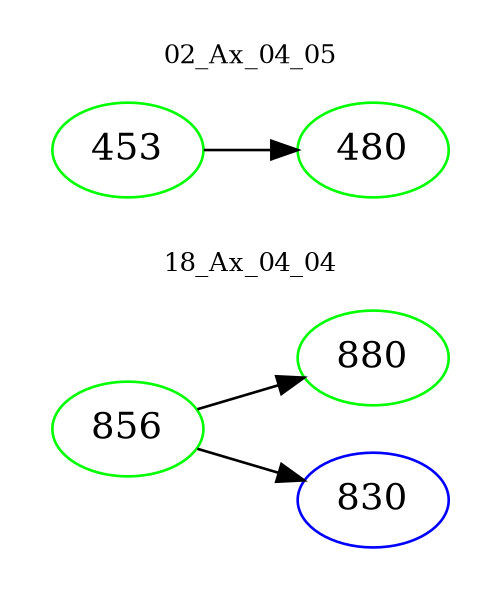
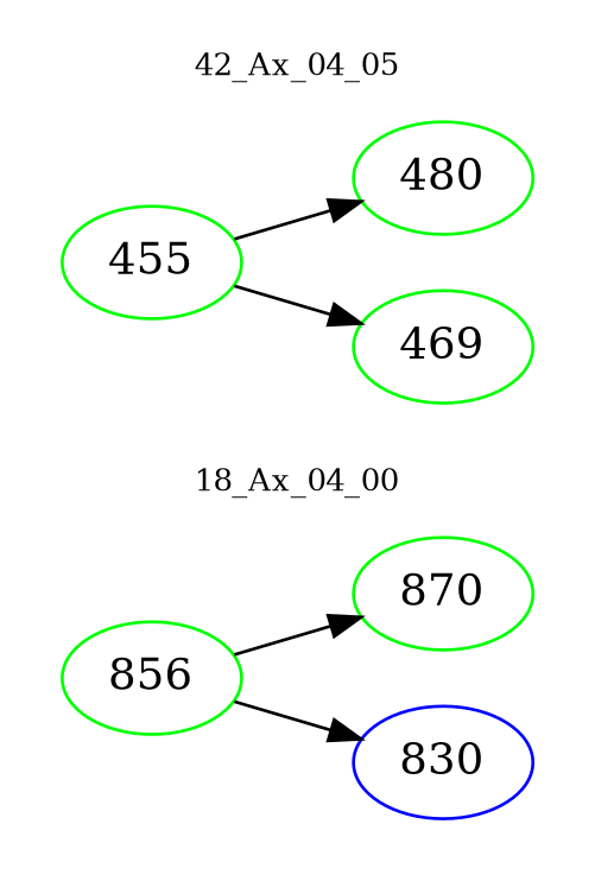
  digraph {
    rankdir=LR
    node [color=green]
    edge [color=black]
    n1 [label=856]
    n2 [color=blue label=830]
-   n3 [label=880]
-   n4 [label=453]
+   n3 [label=870]
+   n4 [label=455]
+   n5 [label=469]
    n6 [label=480]
    subgraph cluster_1 {
      color=white
      fontsize=10
-     label="18_Ax_04_04"
+     label="18_Ax_04_00"
      n1
      n2
      n3
    }
    subgraph cluster_2 {
      color=white
      fontsize=10
-     label="02_Ax_04_05"
+     label="42_Ax_04_05"
      n4
+     n5
      n6
    }
    n1 -> n2
    n1 -> n3
+   n4 -> n5
    n4 -> n6
  }
